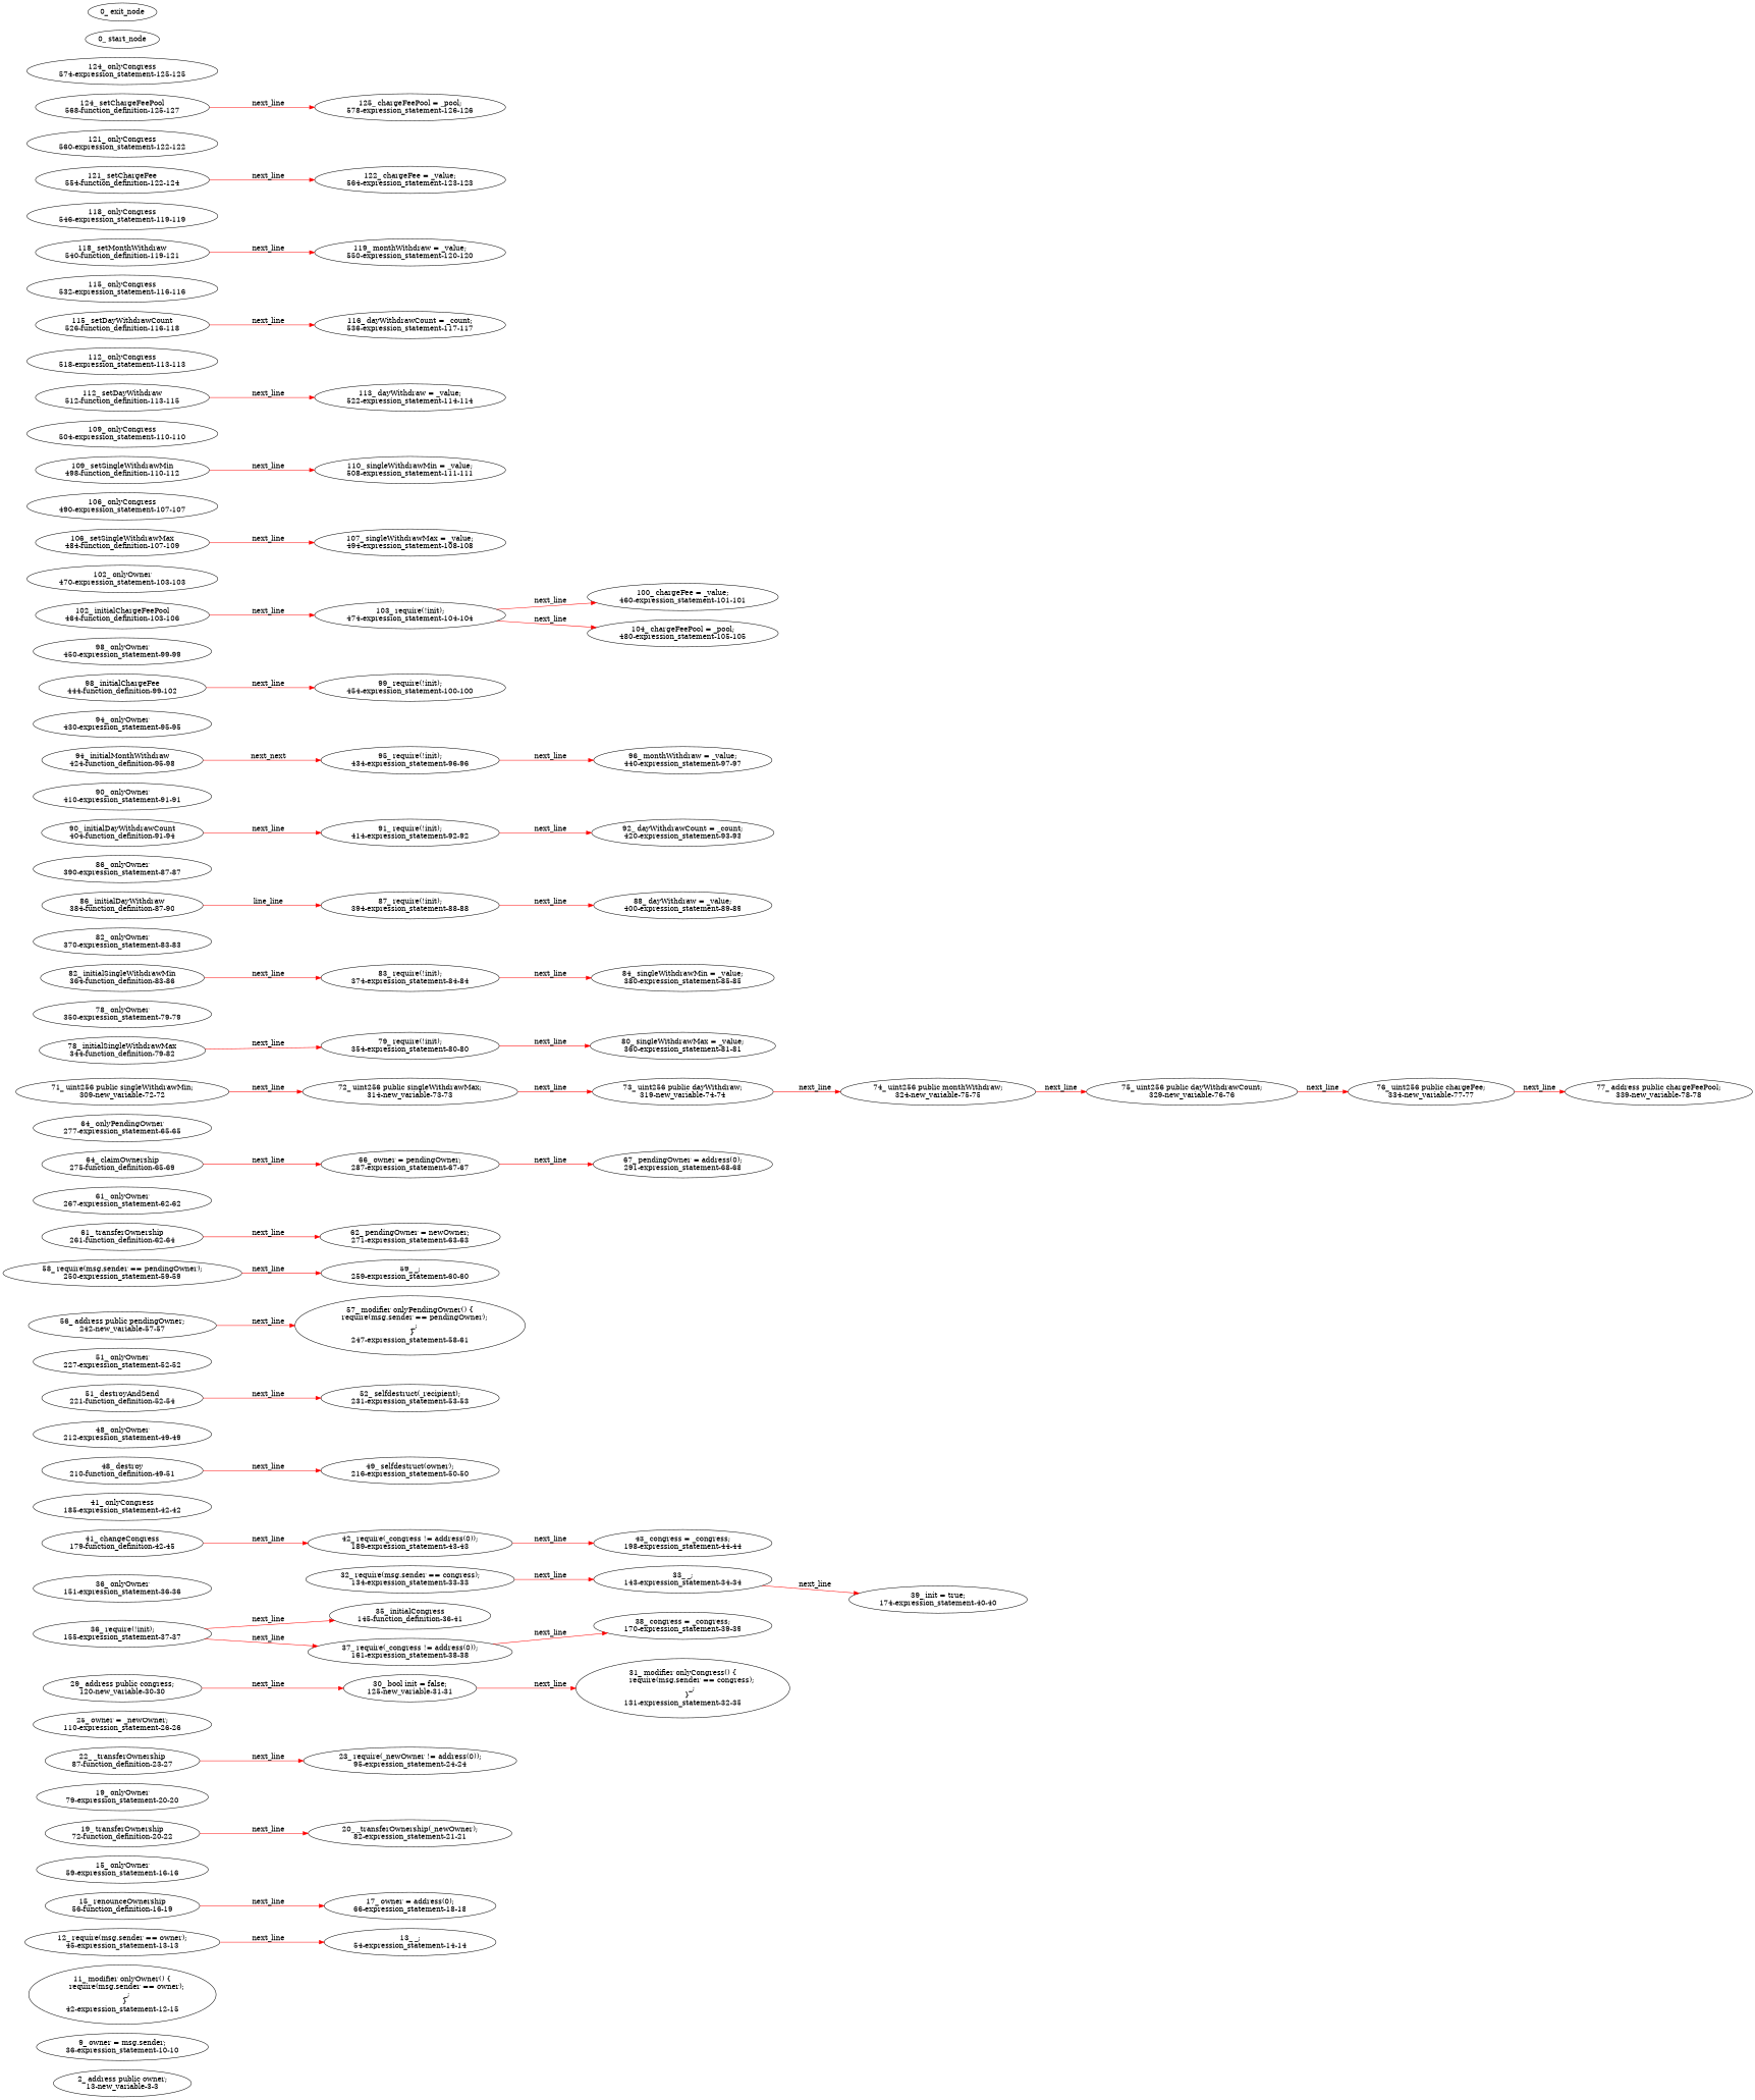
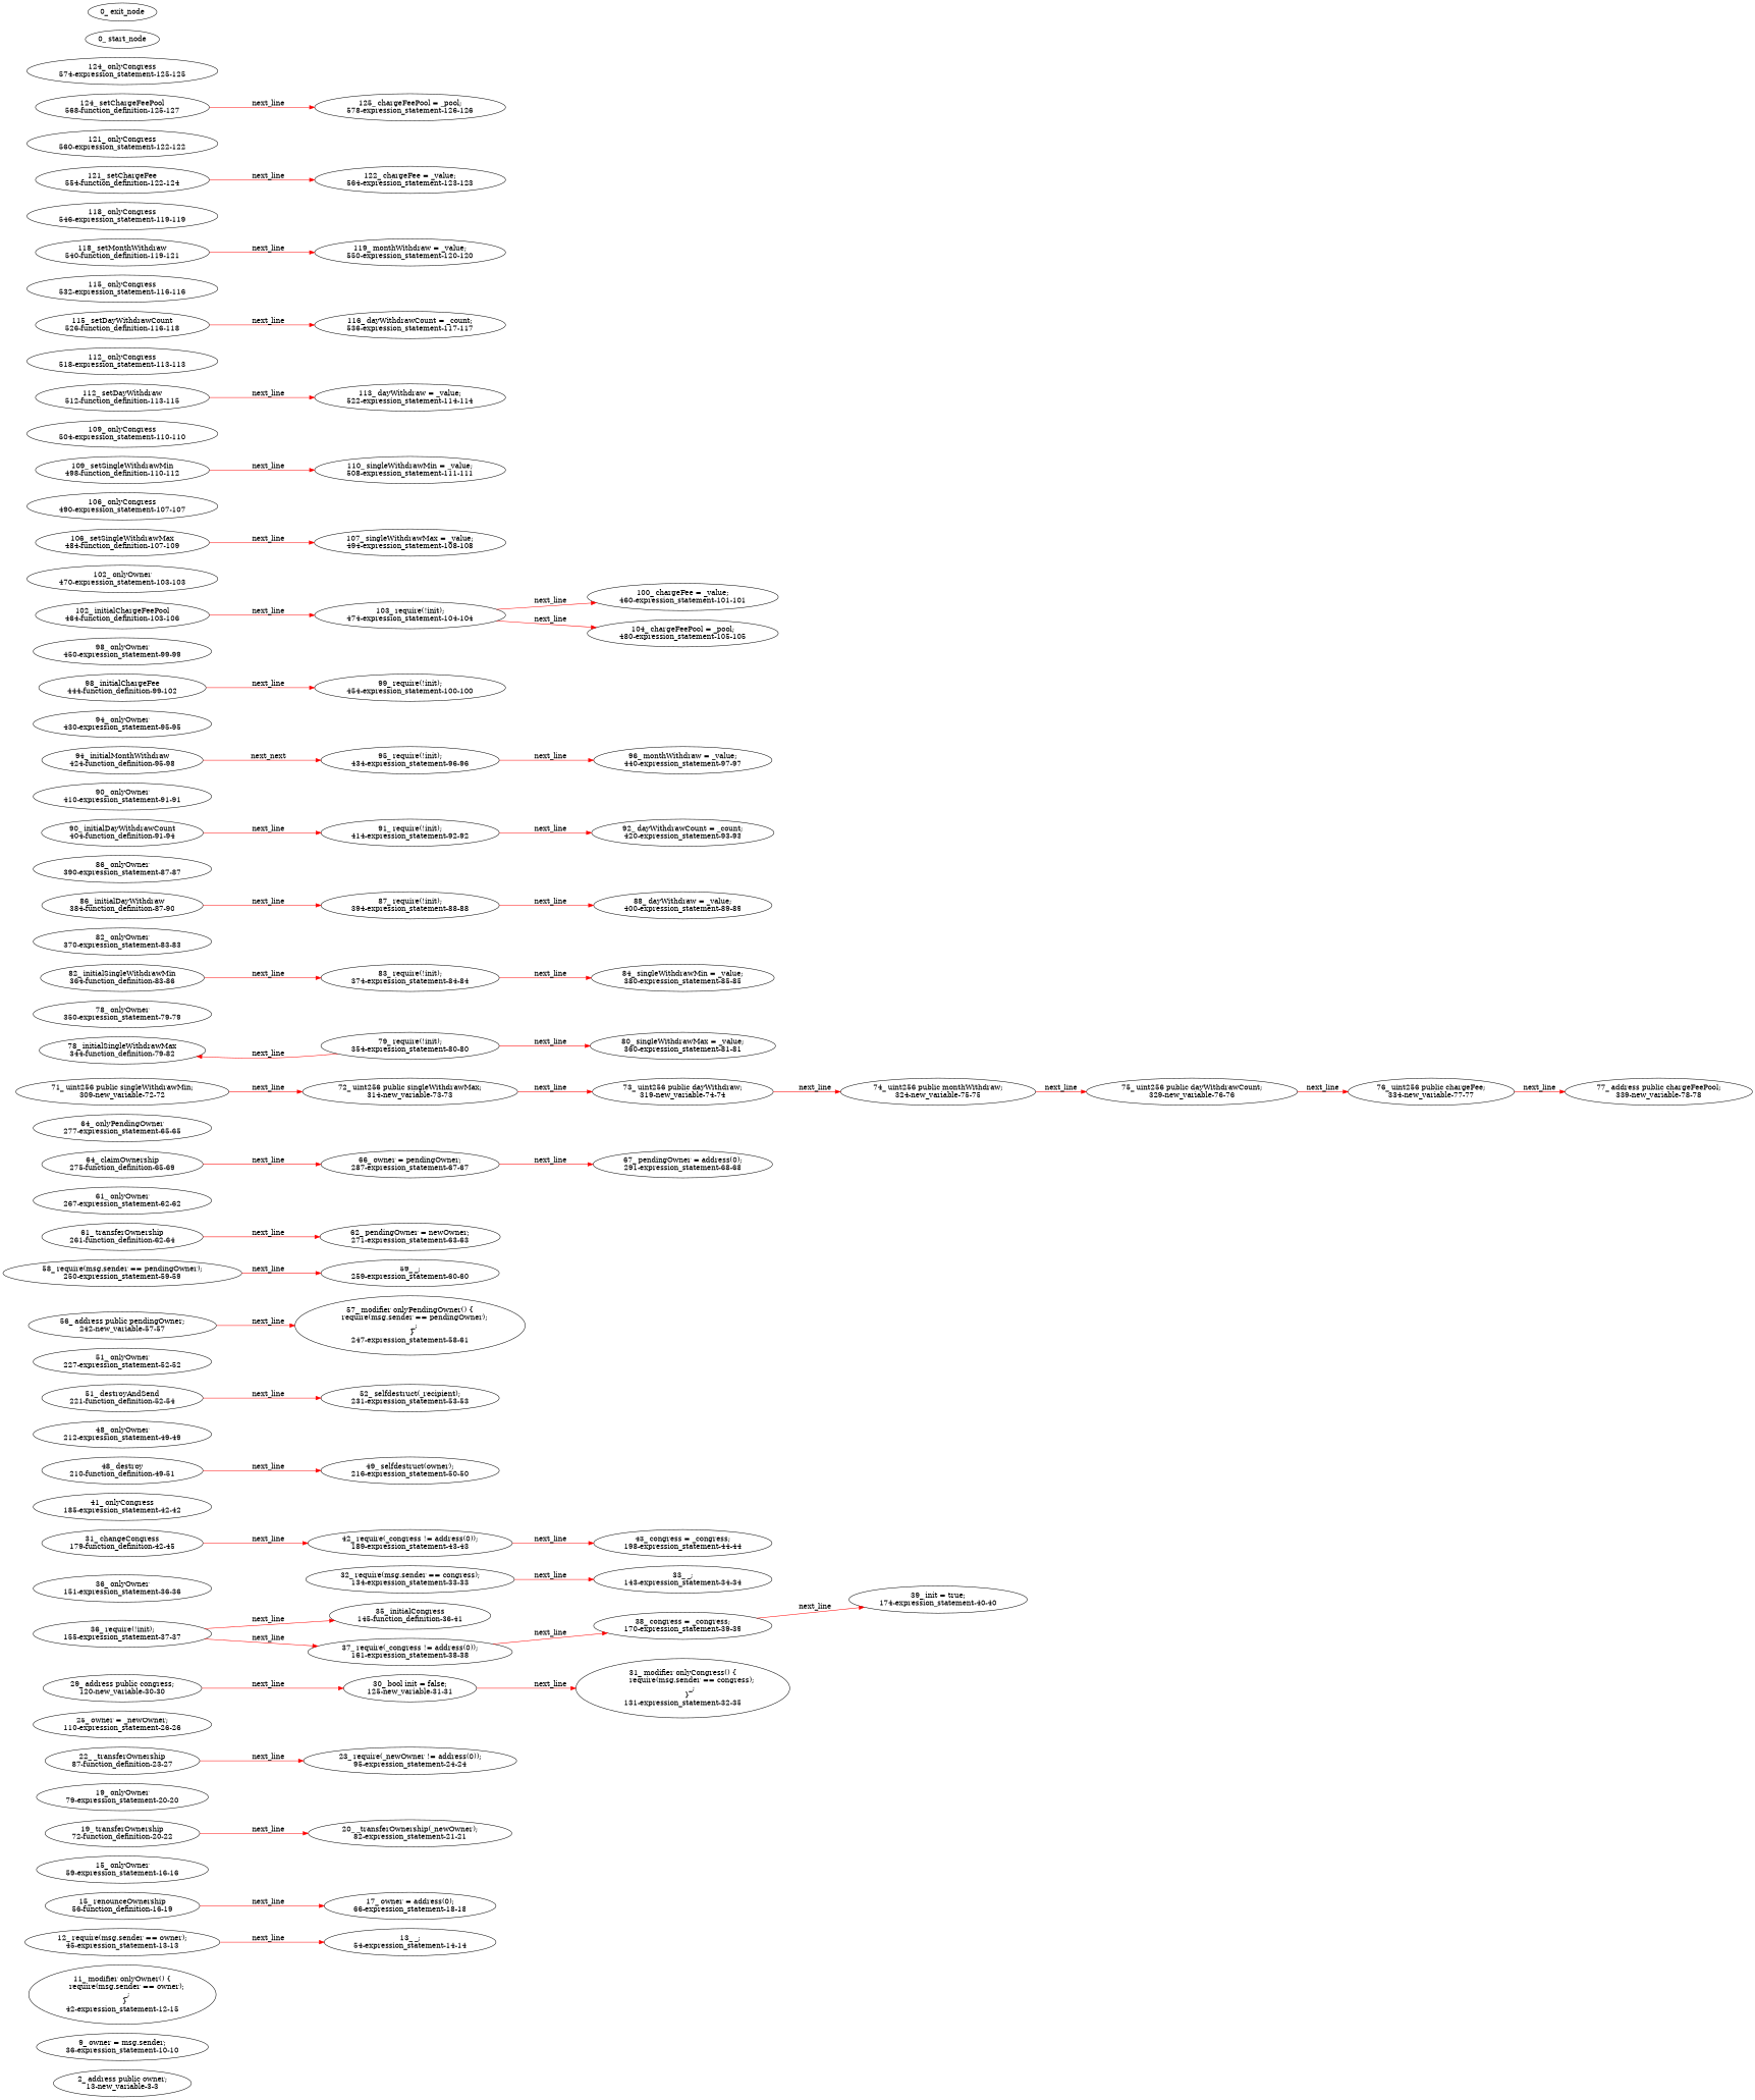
  digraph {
    rankdir=LR
    node [type_label=expression_statement]
    edge [color=red controlflow_type=next_line edge_type=CFG_edge]
    n1 [label="2_ address public owner;\n13-new_variable-3-3" type_label=new_variable]
    n2 [label="9_ owner = msg.sender;\n36-expression_statement-10-10"]
    n3 [label="11_ modifier onlyOwner() {\n    require(msg.sender == owner);\n    _;\n  }\n42-expression_statement-12-15"]
    n4 [label="12_ require(msg.sender == owner);\n45-expression_statement-13-13"]
    n5 [label="13_ _;\n54-expression_statement-14-14"]
    n6 [label="15_ renounceOwnership\n56-function_definition-16-19" type_label=function_definition]
    n7 [label="17_ owner = address(0);\n66-expression_statement-18-18"]
    n8 [label="15_ onlyOwner\n59-expression_statement-16-16"]
    n9 [label="19_ transferOwnership\n72-function_definition-20-22" type_label=function_definition]
    n10 [label="20_ _transferOwnership(_newOwner);\n82-expression_statement-21-21"]
    n11 [label="19_ onlyOwner\n79-expression_statement-20-20"]
    n12 [label="22_ _transferOwnership\n87-function_definition-23-27" type_label=function_definition]
    n13 [label="23_ require(_newOwner != address(0));\n95-expression_statement-24-24"]
    n14 [label="25_ owner = _newOwner;\n110-expression_statement-26-26"]
    n15 [label="29_ address public congress;\n120-new_variable-30-30" type_label=new_variable]
    n16 [label="30_ bool init = false;\n125-new_variable-31-31" type_label=new_variable]
    n17 [label="31_ modifier onlyCongress() {\n        require(msg.sender == congress);\n        _;\n    }\n131-expression_statement-32-35"]
    n18 [label="32_ require(msg.sender == congress);\n134-expression_statement-33-33"]
    n19 [label="33_ _;\n143-expression_statement-34-34"]
    n20 [label="35_ initialCongress\n145-function_definition-36-41" type_label=function_definition]
    n21 [label="36_ require(!init);\n155-expression_statement-37-37"]
    n22 [label="37_ require(_congress != address(0));\n161-expression_statement-38-38"]
    n23 [label="36_ onlyOwner\n151-expression_statement-36-36"]
    n24 [label="38_ congress = _congress;\n170-expression_statement-39-39"]
    n25 [label="39_ init = true;\n174-expression_statement-40-40"]
-   n26 [label="41_ changeCongress\n179-function_definition-42-45" type_label=function_definition]
+   n26 [label="31_ changeCongress\n179-function_definition-42-45" type_label=function_definition]
    n27 [label="42_ require(_congress != address(0));\n189-expression_statement-43-43"]
    n28 [label="43_ congress = _congress;\n198-expression_statement-44-44"]
    n29 [label="41_ onlyCongress\n185-expression_statement-42-42"]
    n30 [label="48_ destroy\n210-function_definition-49-51" type_label=function_definition]
    n31 [label="49_ selfdestruct(owner);\n216-expression_statement-50-50"]
    n32 [label="48_ onlyOwner\n212-expression_statement-49-49"]
    n33 [label="51_ destroyAndSend\n221-function_definition-52-54" type_label=function_definition]
    n34 [label="52_ selfdestruct(_recipient);\n231-expression_statement-53-53"]
    n35 [label="51_ onlyOwner\n227-expression_statement-52-52"]
    n36 [label="56_ address public pendingOwner;\n242-new_variable-57-57" type_label=new_variable]
    n37 [label="57_ modifier onlyPendingOwner() {\n    require(msg.sender == pendingOwner);\n    _;\n  }\n247-expression_statement-58-61"]
    n38 [label="58_ require(msg.sender == pendingOwner);\n250-expression_statement-59-59"]
    n39 [label="59_ _;\n259-expression_statement-60-60"]
    n40 [label="61_ transferOwnership\n261-function_definition-62-64" type_label=function_definition]
    n41 [label="62_ pendingOwner = newOwner;\n271-expression_statement-63-63"]
    n42 [label="61_ onlyOwner\n267-expression_statement-62-62"]
    n43 [label="64_ claimOwnership\n275-function_definition-65-69" type_label=function_definition]
    n44 [label="66_ owner = pendingOwner;\n287-expression_statement-67-67"]
    n45 [label="67_ pendingOwner = address(0);\n291-expression_statement-68-68"]
    n46 [label="64_ onlyPendingOwner\n277-expression_statement-65-65"]
    n47 [label="71_ uint256 public singleWithdrawMin;\n309-new_variable-72-72" type_label=new_variable]
    n48 [label="72_ uint256 public singleWithdrawMax;\n314-new_variable-73-73" type_label=new_variable]
    n49 [label="73_ uint256 public dayWithdraw;\n319-new_variable-74-74" type_label=new_variable]
    n50 [label="74_ uint256 public monthWithdraw;\n324-new_variable-75-75" type_label=new_variable]
    n51 [label="75_ uint256 public dayWithdrawCount;\n329-new_variable-76-76" type_label=new_variable]
    n52 [label="76_ uint256 public chargeFee;\n334-new_variable-77-77" type_label=new_variable]
    n53 [label="77_ address public chargeFeePool;\n339-new_variable-78-78" type_label=new_variable]
    n54 [label="78_ initialSingleWithdrawMax\n344-function_definition-79-82" type_label=function_definition]
    n55 [label="79_ require(!init);\n354-expression_statement-80-80"]
    n56 [label="80_ singleWithdrawMax = _value;\n360-expression_statement-81-81"]
    n57 [label="78_ onlyOwner\n350-expression_statement-79-79"]
    n58 [label="82_ initialSingleWithdrawMin\n364-function_definition-83-86" type_label=function_definition]
    n59 [label="83_ require(!init);\n374-expression_statement-84-84"]
    n60 [label="84_ singleWithdrawMin = _value;\n380-expression_statement-85-85"]
    n61 [label="82_ onlyOwner\n370-expression_statement-83-83"]
    n62 [label="86_ initialDayWithdraw\n384-function_definition-87-90" type_label=function_definition]
    n63 [label="87_ require(!init);\n394-expression_statement-88-88"]
    n64 [label="88_ dayWithdraw = _value;\n400-expression_statement-89-89"]
    n65 [label="86_ onlyOwner\n390-expression_statement-87-87"]
    n66 [label="90_ initialDayWithdrawCount\n404-function_definition-91-94" type_label=function_definition]
    n67 [label="91_ require(!init);\n414-expression_statement-92-92"]
    n68 [label="92_ dayWithdrawCount = _count;\n420-expression_statement-93-93"]
    n69 [label="90_ onlyOwner\n410-expression_statement-91-91"]
    n70 [label="94_ initialMonthWithdraw\n424-function_definition-95-98" type_label=function_definition]
    n71 [label="95_ require(!init);\n434-expression_statement-96-96"]
    n72 [label="96_ monthWithdraw = _value;\n440-expression_statement-97-97"]
    n73 [label="94_ onlyOwner\n430-expression_statement-95-95"]
    n74 [label="98_ initialChargeFee\n444-function_definition-99-102" type_label=function_definition]
    n75 [label="99_ require(!init);\n454-expression_statement-100-100"]
    n76 [label="98_ onlyOwner\n450-expression_statement-99-99"]
    n77 [label="100_ chargeFee = _value;\n460-expression_statement-101-101"]
    n78 [label="102_ initialChargeFeePool\n464-function_definition-103-106" type_label=function_definition]
    n79 [label="103_ require(!init);\n474-expression_statement-104-104"]
    n80 [label="104_ chargeFeePool = _pool;\n480-expression_statement-105-105"]
    n81 [label="102_ onlyOwner\n470-expression_statement-103-103"]
    n82 [label="106_ setSingleWithdrawMax\n484-function_definition-107-109" type_label=function_definition]
    n83 [label="107_ singleWithdrawMax = _value;\n494-expression_statement-108-108"]
    n84 [label="106_ onlyCongress\n490-expression_statement-107-107"]
    n85 [label="109_ setSingleWithdrawMin\n498-function_definition-110-112" type_label=function_definition]
    n86 [label="110_ singleWithdrawMin = _value;\n508-expression_statement-111-111"]
    n87 [label="109_ onlyCongress\n504-expression_statement-110-110"]
    n88 [label="112_ setDayWithdraw\n512-function_definition-113-115" type_label=function_definition]
    n89 [label="113_ dayWithdraw = _value;\n522-expression_statement-114-114"]
    n90 [label="112_ onlyCongress\n518-expression_statement-113-113"]
    n91 [label="115_ setDayWithdrawCount\n526-function_definition-116-118" type_label=function_definition]
    n92 [label="116_ dayWithdrawCount = _count;\n536-expression_statement-117-117"]
    n93 [label="115_ onlyCongress\n532-expression_statement-116-116"]
    n94 [label="118_ setMonthWithdraw\n540-function_definition-119-121" type_label=function_definition]
    n95 [label="119_ monthWithdraw = _value;\n550-expression_statement-120-120"]
    n96 [label="118_ onlyCongress\n546-expression_statement-119-119"]
    n97 [label="121_ setChargeFee\n554-function_definition-122-124" type_label=function_definition]
    n98 [label="122_ chargeFee = _value;\n564-expression_statement-123-123"]
    n99 [label="121_ onlyCongress\n560-expression_statement-122-122"]
    n100 [label="124_ setChargeFeePool\n568-function_definition-125-127" type_label=function_definition]
    n101 [label="125_ chargeFeePool = _pool;\n578-expression_statement-126-126"]
    n102 [label="124_ onlyCongress\n574-expression_statement-125-125"]
    n103 [label="0_ start_node" type_label=start]
    n104 [label="0_ exit_node" type_label=exit]
    n4 -> n5 [label=next_line]
    n6 -> n7 [label=next_line]
    n9 -> n10 [label=next_line]
    n12 -> n13 [label=next_line]
    n15 -> n16 [label=next_line]
    n16 -> n17 [label=next_line]
    n18 -> n19 [label=next_line]
    n21 -> n20 [label=next_line]
    n21 -> n22 [label=next_line]
    n22 -> n24 [label=next_line]
-   n19 -> n25 [label=next_line]
+   n24 -> n25 [label=next_line]
    n26 -> n27 [label=next_line]
    n27 -> n28 [label=next_line]
    n30 -> n31 [label=next_line]
    n33 -> n34 [label=next_line]
    n36 -> n37 [label=next_line]
    n38 -> n39 [label=next_line]
    n40 -> n41 [label=next_line]
    n43 -> n44 [label=next_line]
    n44 -> n45 [label=next_line]
    n47 -> n48 [label=next_line]
    n48 -> n49 [label=next_line]
    n49 -> n50 [label=next_line]
    n50 -> n51 [label=next_line]
    n51 -> n52 [label=next_line]
    n52 -> n53 [label=next_line]
-   n54 -> n55 [label=next_line]
+   n55 -> n54 [label=next_line]
    n55 -> n56 [label=next_line]
    n58 -> n59 [label=next_line]
    n59 -> n60 [label=next_line]
-   n62 -> n63 [label=line_line]
+   n62 -> n63 [label=next_line]
    n63 -> n64 [label=next_line]
    n66 -> n67 [label=next_line]
    n67 -> n68 [label=next_line]
    n70 -> n71 [label=next_next]
    n71 -> n72 [label=next_line]
    n74 -> n75 [label=next_line]
    n78 -> n79 [label=next_line]
    n79 -> n77 [label=next_line]
    n79 -> n80 [label=next_line]
    n82 -> n83 [label=next_line]
    n85 -> n86 [label=next_line]
    n88 -> n89 [label=next_line]
    n91 -> n92 [label=next_line]
    n94 -> n95 [label=next_line]
    n97 -> n98 [label=next_line]
    n100 -> n101 [label=next_line]
  }
